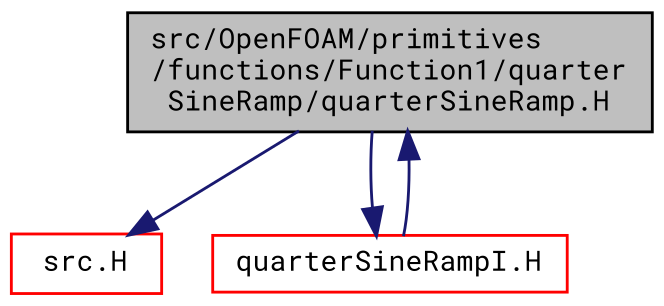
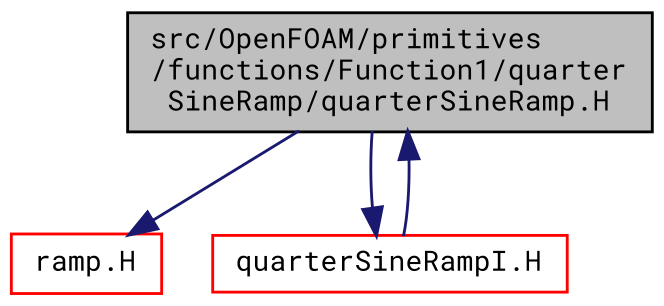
  digraph {
    fontname="Roboto Mono"
    node [color=red fontname="Roboto Mono" fontsize=10 shape=record]
    edge [color=midnightblue fontname="Roboto Mono" fontsize=10 labelfontname=Helvetica labelfontsize=10 style=solid]
    n1 [color=black fillcolor=grey75 fontcolor=black height=0.2 label="src/OpenFOAM/primitives\l/functions/Function1/quarter\lSineRamp/quarterSineRamp.H" style=filled width=0.4]
-   n2 [height=0.2 label="src.H" width=0.4]
+   n2 [height=0.2 label="ramp.H" width=0.4]
    n3 [height=0.2 label="quarterSineRampI.H" width=0.4]
    n1 -> n2
    n1 -> n3
    n3 -> n1
  }
